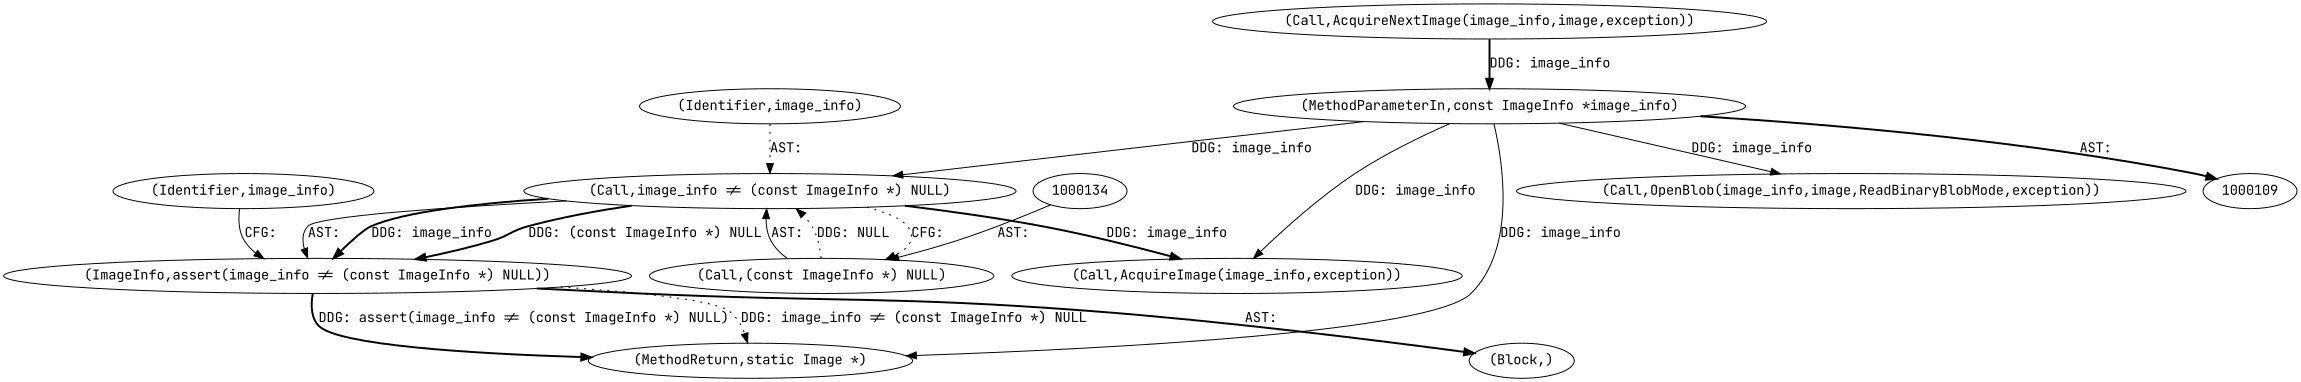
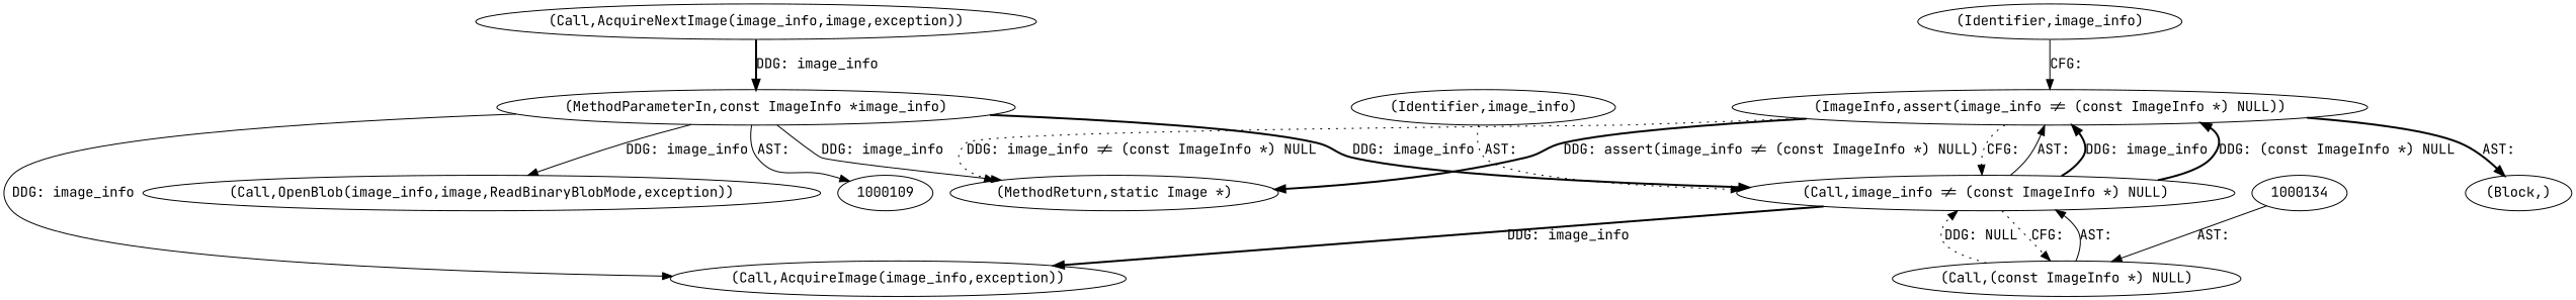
  digraph {
    fontname="JetBrains Mono"
    node [fontname="JetBrains Mono"]
    edge [fontname="JetBrains Mono" style=solid]
    n1 [label="(ImageInfo,assert(image_info != (const ImageInfo *) NULL))"]
    n2 [label="(Call,image_info != (const ImageInfo *) NULL)"]
    n3 [label="(MethodReturn,static Image *)"]
    n4 [label="(Block,)"]
    n5 [label="(Call,(const ImageInfo *) NULL)"]
    n6 [label="(Call,AcquireImage(image_info,exception))"]
    n7 [label="(MethodParameterIn,const ImageInfo *image_info)"]
    n8 [label="(Call,OpenBlob(image_info,image,ReadBinaryBlobMode,exception))"]
    1000109
    n10 [label="(Call,AcquireNextImage(image_info,image,exception))"]
    n11 [label="(Identifier,image_info)"]
    n12 [label="(Identifier,image_info)"]
    1000134
+   n1 -> n2 [label="CFG: " style=dotted]
    n1 -> n3 [label="DDG: assert(image_info != (const ImageInfo *) NULL)" style=bold]
    n1 -> n3 [label="DDG: image_info != (const ImageInfo *) NULL" style=dotted]
    n1 -> n4 [label="AST: " style=bold]
    n2 -> n1 [label="AST: "]
    n2 -> n1 [label="DDG: image_info" style=bold]
    n2 -> n1 [label="DDG: (const ImageInfo *) NULL" style=bold]
    n2 -> n5 [label="CFG: " style=dotted]
    n2 -> n6 [label="DDG: image_info" style=bold]
    n5 -> n2 [label="AST: "]
    n5 -> n2 [label="DDG: NULL" style=dotted]
-   n7 -> n2 [label="DDG: image_info"]
+   n7 -> n2 [label="DDG: image_info" style=bold]
    n7 -> n3 [label="DDG: image_info"]
    n7 -> n6 [label="DDG: image_info"]
    n7 -> n8 [label="DDG: image_info"]
-   n7 -> 1000109 [label="AST: " style=bold]
+   n7 -> 1000109 [label="AST: "]
    n10 -> n7 [label="DDG: image_info" style=bold]
    n11 -> n2 [label="AST: " style=dotted]
    n12 -> n1 [label="CFG: "]
    1000134 -> n5 [label="AST: "]
  }
